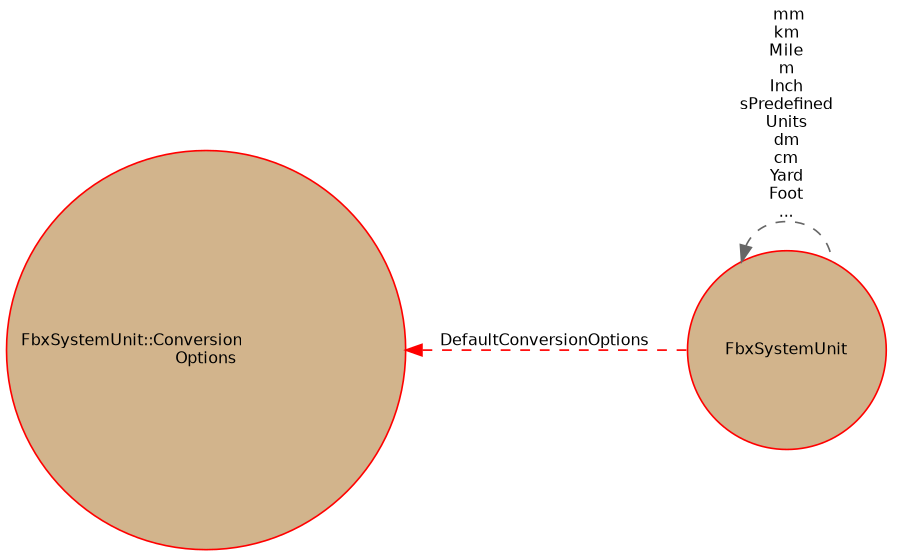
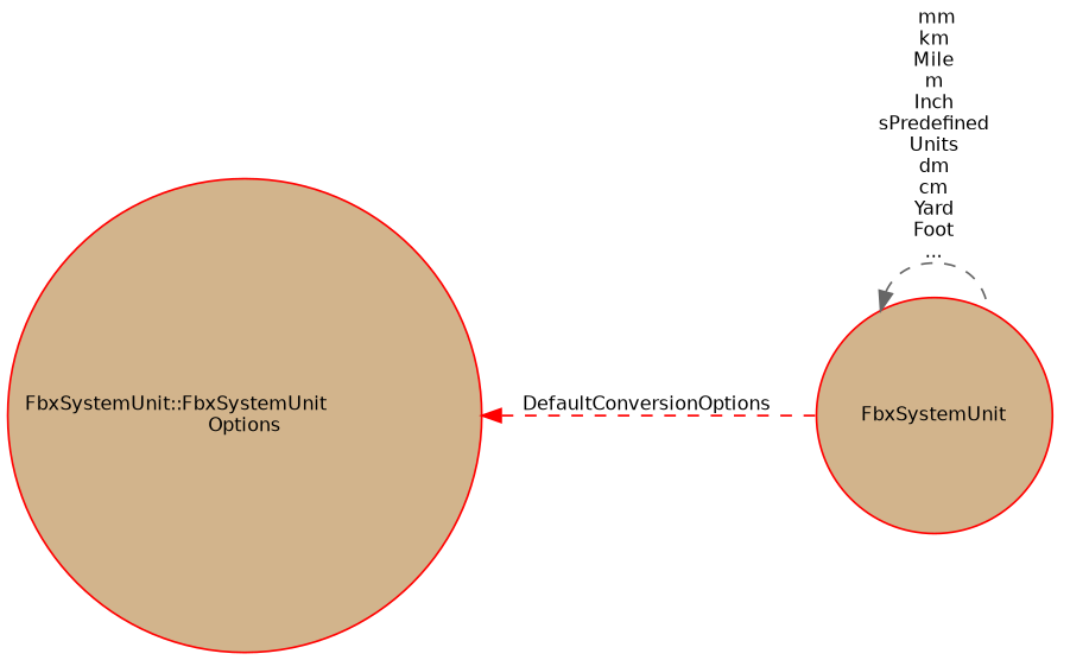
  digraph {
    rankdir=LR
    node [color=red fillcolor=tan fontname=Helvetica fontsize=10 shape=circle style=filled]
    edge [dir=back fontname=Helvetica fontsize=10 labelfontname=Helvetica labelfontsize=10 style=dashed]
    n1 [fontcolor=black height=0.2 label=FbxSystemUnit width=0.4]
-   n2 [height=0.2 label="FbxSystemUnit::Conversion\lOptions" width=0.4]
+   n2 [height=0.2 label="FbxSystemUnit::FbxSystemUnit\lOptions" width=0.4]
    n1 -> n1 [color=gray40 label=" mm\nkm\nMile\nm\nInch\nsPredefined\lUnits\ndm\ncm\nYard\nFoot\n..."]
    n2 -> n1 [color=red label=" DefaultConversionOptions"]
  }
